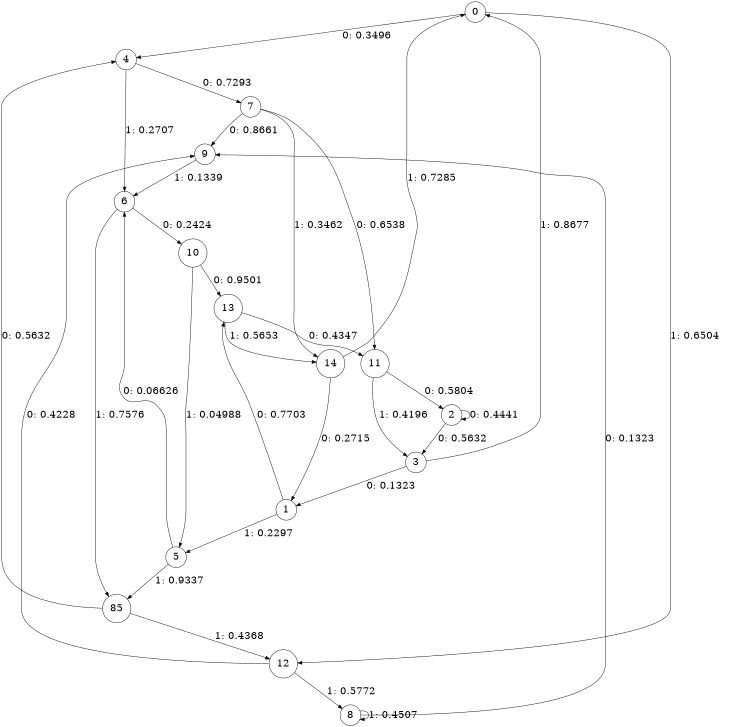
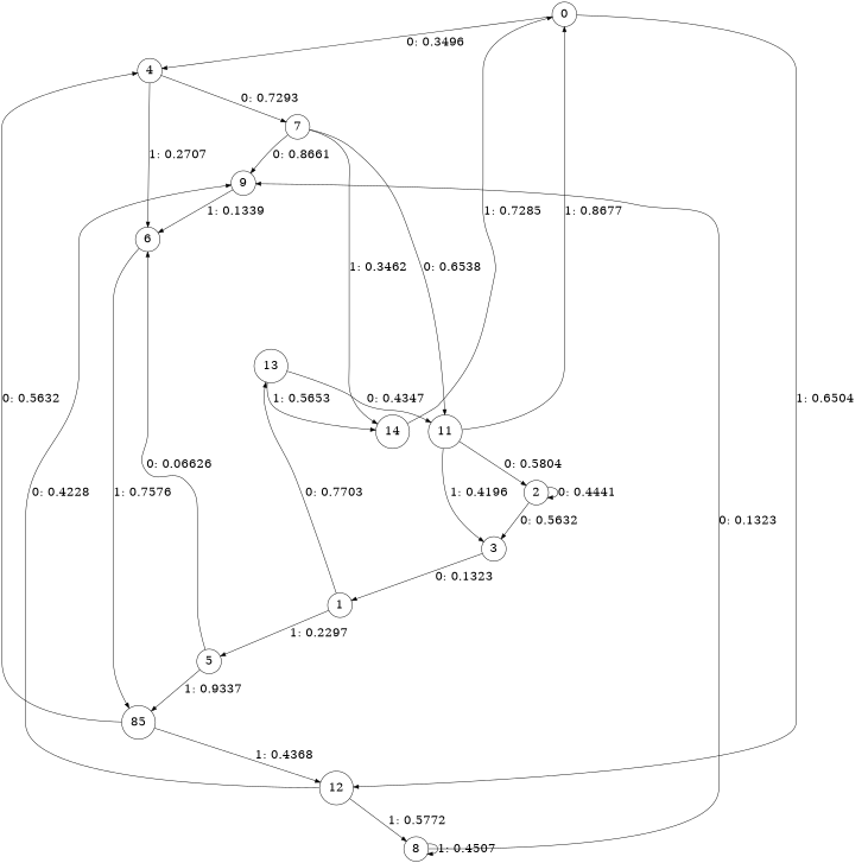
  digraph {
    node [fontsize=24 shape=circle]
    edge [fontsize=24]
    0
    4
    12
    7
    6
    8
    9
    11
    14
-   10
    n11 [label=85]
    1
    13
    5
    2
    3
    0 -> 4 [label="0: 0.3496   "]
    0 -> 12 [label="1: 0.6504   "]
    4 -> 7 [label="0: 0.7293   "]
    4 -> 6 [label="1: 0.2707   "]
    12 -> 8 [label="1: 0.5772   "]
    12 -> 9 [label="0: 0.4228   "]
    7 -> 9 [label="0: 0.8661   "]
    7 -> 11 [label="0: 0.6538   "]
    7 -> 14 [label="1: 0.3462   "]
-   6 -> 10 [label="0: 0.2424   "]
    6 -> n11 [label="1: 0.7576   "]
    8 -> 8 [label="1: 0.4507   "]
    8 -> 9 [label="0: 0.1323   "]
    9 -> 6 [label="1: 0.1339   "]
    11 -> 2 [label="0: 0.5804   "]
    11 -> 3 [label="1: 0.4196   "]
    14 -> 0 [label="1: 0.7285   "]
-   14 -> 1 [label="0: 0.2715   "]
-   10 -> 13 [label="0: 0.9501   "]
-   10 -> 5 [label="1: 0.04988  "]
    n11 -> 4 [label="0: 0.5632   "]
    n11 -> 12 [label="1: 0.4368   "]
    1 -> 13 [label="0: 0.7703   "]
    1 -> 5 [label="1: 0.2297   "]
    13 -> 11 [label="0: 0.4347   "]
    13 -> 14 [label="1: 0.5653   "]
    5 -> 6 [label="0: 0.06626  "]
    5 -> n11 [label="1: 0.9337   "]
    2 -> 2 [label="0: 0.4441   "]
    2 -> 3 [label="0: 0.5632   "]
-   3 -> 0 [label="1: 0.8677   "]
+   11 -> 0 [label="1: 0.8677   "]
    3 -> 1 [label="0: 0.1323   "]
  }
